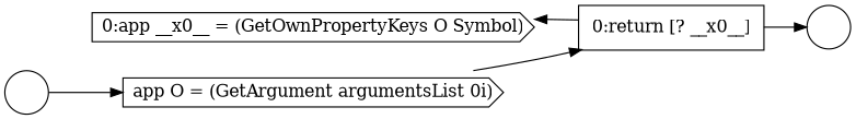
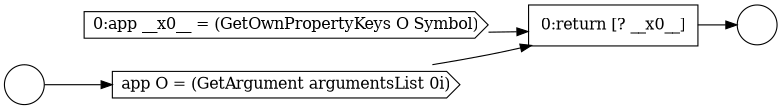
  digraph {
    rankdir=LR
    node [color=black fillcolor=white shape=cds style=filled]
    edge [color=black]
    n1 [label=<<font color="black">0:app __x0__ = (GetOwnPropertyKeys O Symbol)</font>>]
    n2 [label=<<font color="black">     <table border="0" cellborder="1" cellspacing="0" cellpadding="10">       <tr><td align="left">0:return [? __x0__]</td></tr>     </table>   </font>> margin=0 shape=none]
    n3 [label=" " shape=circle]
    n4 [label=<<font color="black">app O = (GetArgument argumentsList 0i)</font>>]
    n5 [label=" " shape=circle]
-   n2 -> n1
+   n1 -> n2
    n2 -> n3
    n4 -> n2
    n5 -> n4
  }
